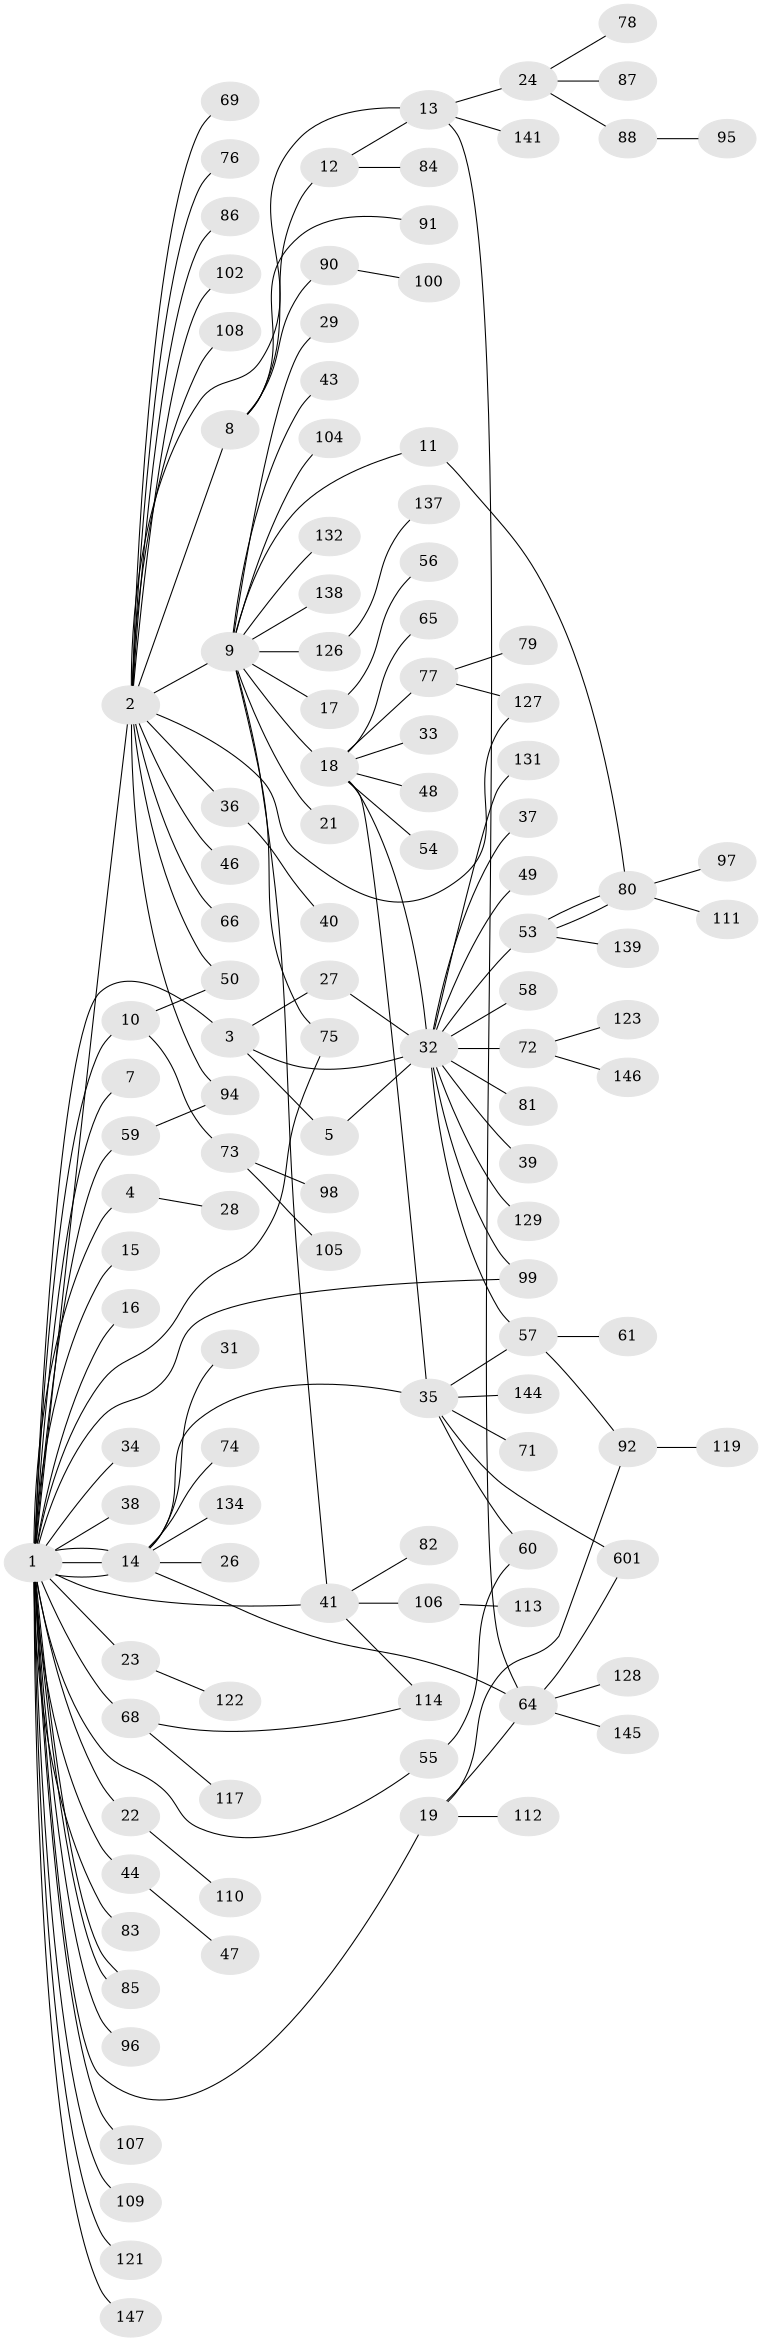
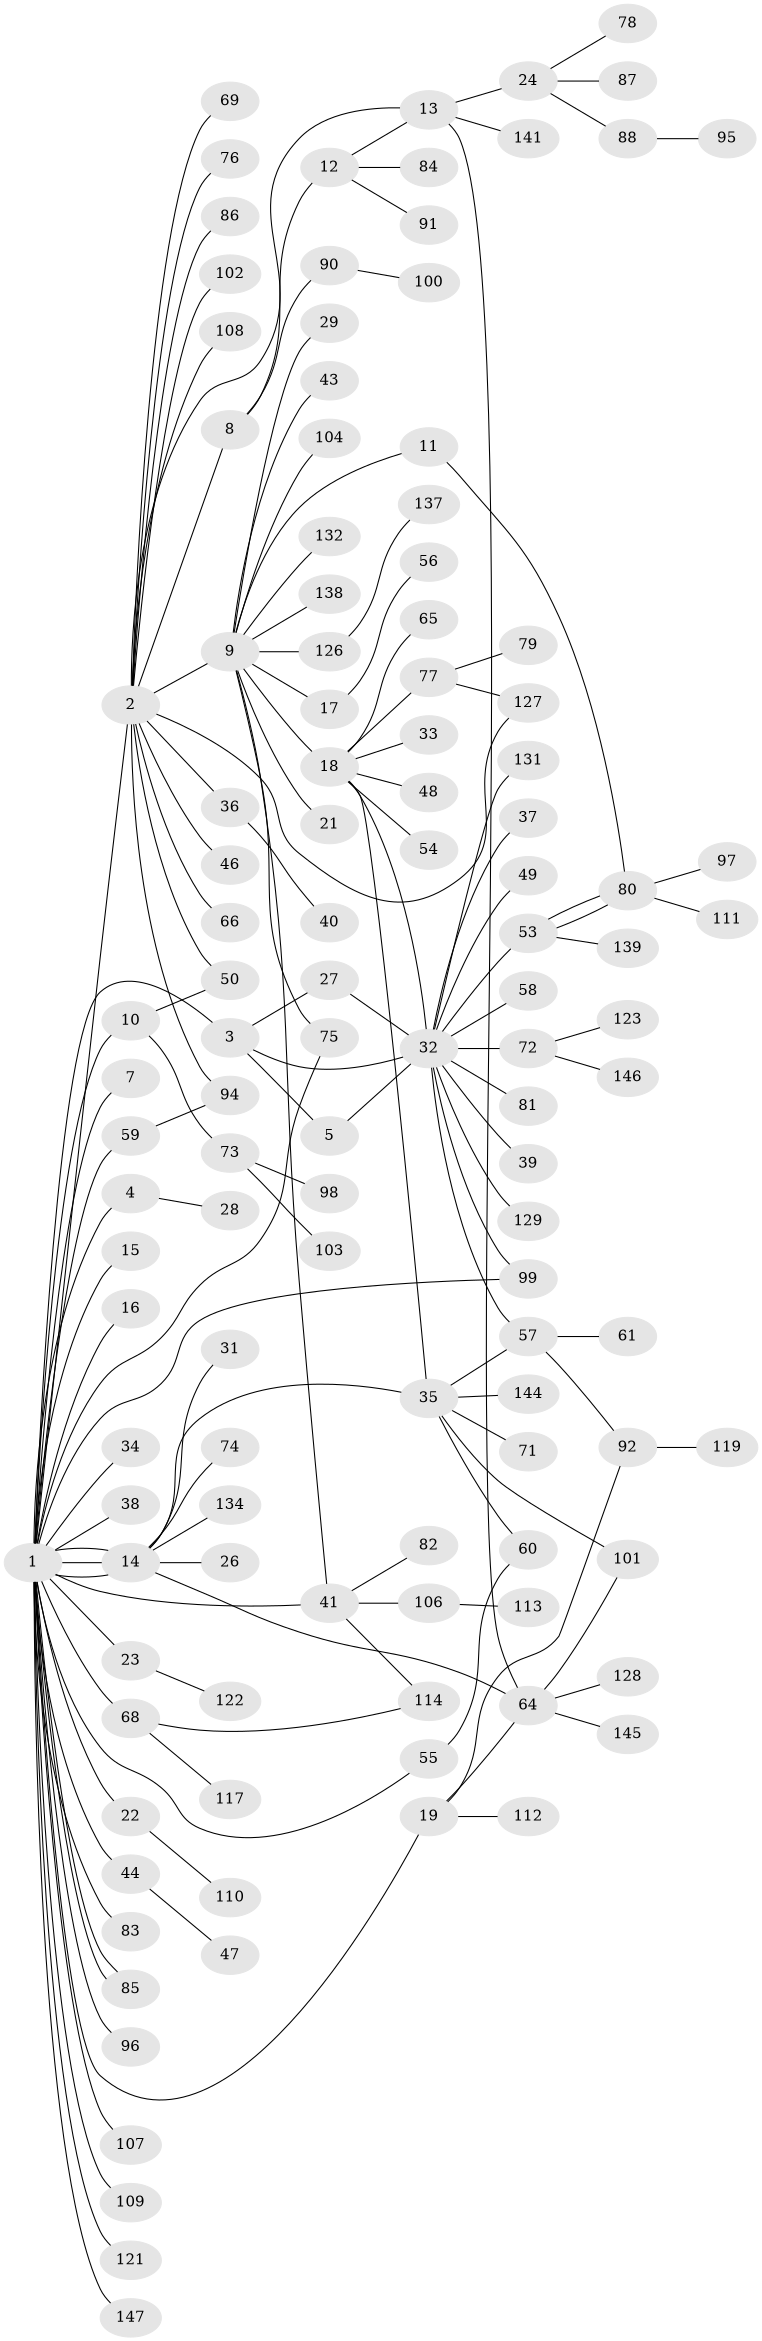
  graph {
    rankdir=LR
    node [color=gray90 style=filled]
    1 [super="+67"]
    2 [super="+6"]
    3
    4
    7
    10 [super="+30"]
    14 [super="+22"]
    15
    16 [super="+45"]
    19 [super="+52"]
    23
    34
    38
    41 [super="+115"]
    n15 [label=22 super="+118"]
    44
    55
    59 [super="+63"]
    68
    75
    83
    85
    96
    99
    107
    109
    121
    147
    8 [super="+51"]
    9 [super="+62"]
    13
    36
    46
    50
    66
    69
    76
    86
    94
    102
    108
    127
    5 [super="+143"]
    27 [super="+120"]
    32 [super="+70"]
    28
    73 [super="+130"]
    64 [super="+105"]
    26
    31
    35 [super="+39"]
    74
    134
    92
    112
    122 [super="+149"]
    82
    106
    114
    110 [super="+136"]
    47
    60
    117
    12
    90 [super="+124"]
    91
    11
    17
    18 [super="+20"]
    21
    29
    43
    104
    126
    132
    138
    24 [super="+25"]
    141
    40
    37
    49
    53 [super="+148"]
    57 [super="+142"]
    58
    72
    81
    n87 [label=39]
    129
    131
    84
    100
    80 [super="+125"]
    56
    33
    48 [super="+93"]
    54
    65
    77
    137
    98
-   103 [label=105]
+   103
    97 [super="+116"]
    111 [super="+135"]
    78
    87
    88 [super="+133"]
-   101 [super="+140" label=601]
+   101 [super="+140"]
    128
    145
    71
    144
    79
    119
    95
    139
    61
    123
    146
    113
    1 -- 2 [weight=2]
    1 -- 3
    1 -- 4
    1 -- 7
    1 -- 10
    1 -- 14
    1 -- 14
    1 -- 14
    1 -- 15
    1 -- 16
    1 -- 19
    1 -- 23
    1 -- 34
    1 -- 38
    1 -- 41
    1 -- n15
    1 -- 44
    1 -- 55
    1 -- 59
    1 -- 68
    1 -- 75
    1 -- 83
    1 -- 85
    1 -- 85
    1 -- 96
    1 -- 99
    1 -- 107
    1 -- 109
    1 -- 121
    1 -- 147
    2 -- 8
    2 -- 9
    2 -- 13
    2 -- 36
    2 -- 46
    2 -- 50
    2 -- 66
    2 -- 69
    2 -- 76
    2 -- 86
    2 -- 94
    2 -- 102
    2 -- 108
    2 -- 127
    3 -- 5
    3 -- 27
    3 -- 32
    4 -- 28
    10 -- 50
    10 -- 73
    14 -- 64
    14 -- 26
    14 -- 31
    14 -- 35
    14 -- 74
    14 -- 134
    19 -- 64
    19 -- 92
    19 -- 112
    23 -- 122
    41 -- 82
    41 -- 106
    41 -- 114
    n15 -- 110
    44 -- 47
    55 -- 60
    59 -- 94
    68 -- 114
    68 -- 117
    8 -- 12
    8 -- 90
-   8 -- 91
+   12 -- 91
    9 -- 41
    9 -- 75
    9 -- 11
    9 -- 17
    9 -- 18
    9 -- 21
    9 -- 29
    9 -- 43
    9 -- 104
    9 -- 126
    9 -- 132
    9 -- 138
    13 -- 64
    13 -- 24
    13 -- 141
    36 -- 40
    5 -- 32
    27 -- 32
    32 -- 99
    32 -- 37
    32 -- 49
    32 -- 53
    32 -- 57
    32 -- 58
    32 -- 72
    32 -- 81
    32 -- n87
    32 -- 129
    32 -- 131
    73 -- 98
    73 -- 103
    64 -- 101
    64 -- 128
    64 -- 145
    35 -- 60
    35 -- 57
    35 -- 101
    35 -- 71
    35 -- 144
    92 -- 119
    106 -- 113
    12 -- 13
    12 -- 84
    90 -- 100
    11 -- 80
    17 -- 56
    18 -- 32
    18 -- 35
    18 -- 33
    18 -- 48
    18 -- 54
    18 -- 65
    18 -- 77
    126 -- 137
    24 -- 78
    24 -- 87
    24 -- 88
    53 -- 80
    53 -- 80
    53 -- 139
    57 -- 92
    57 -- 61
    72 -- 123
    72 -- 146
    80 -- 97
    80 -- 111
    77 -- 127
    77 -- 79
    88 -- 95
  }
